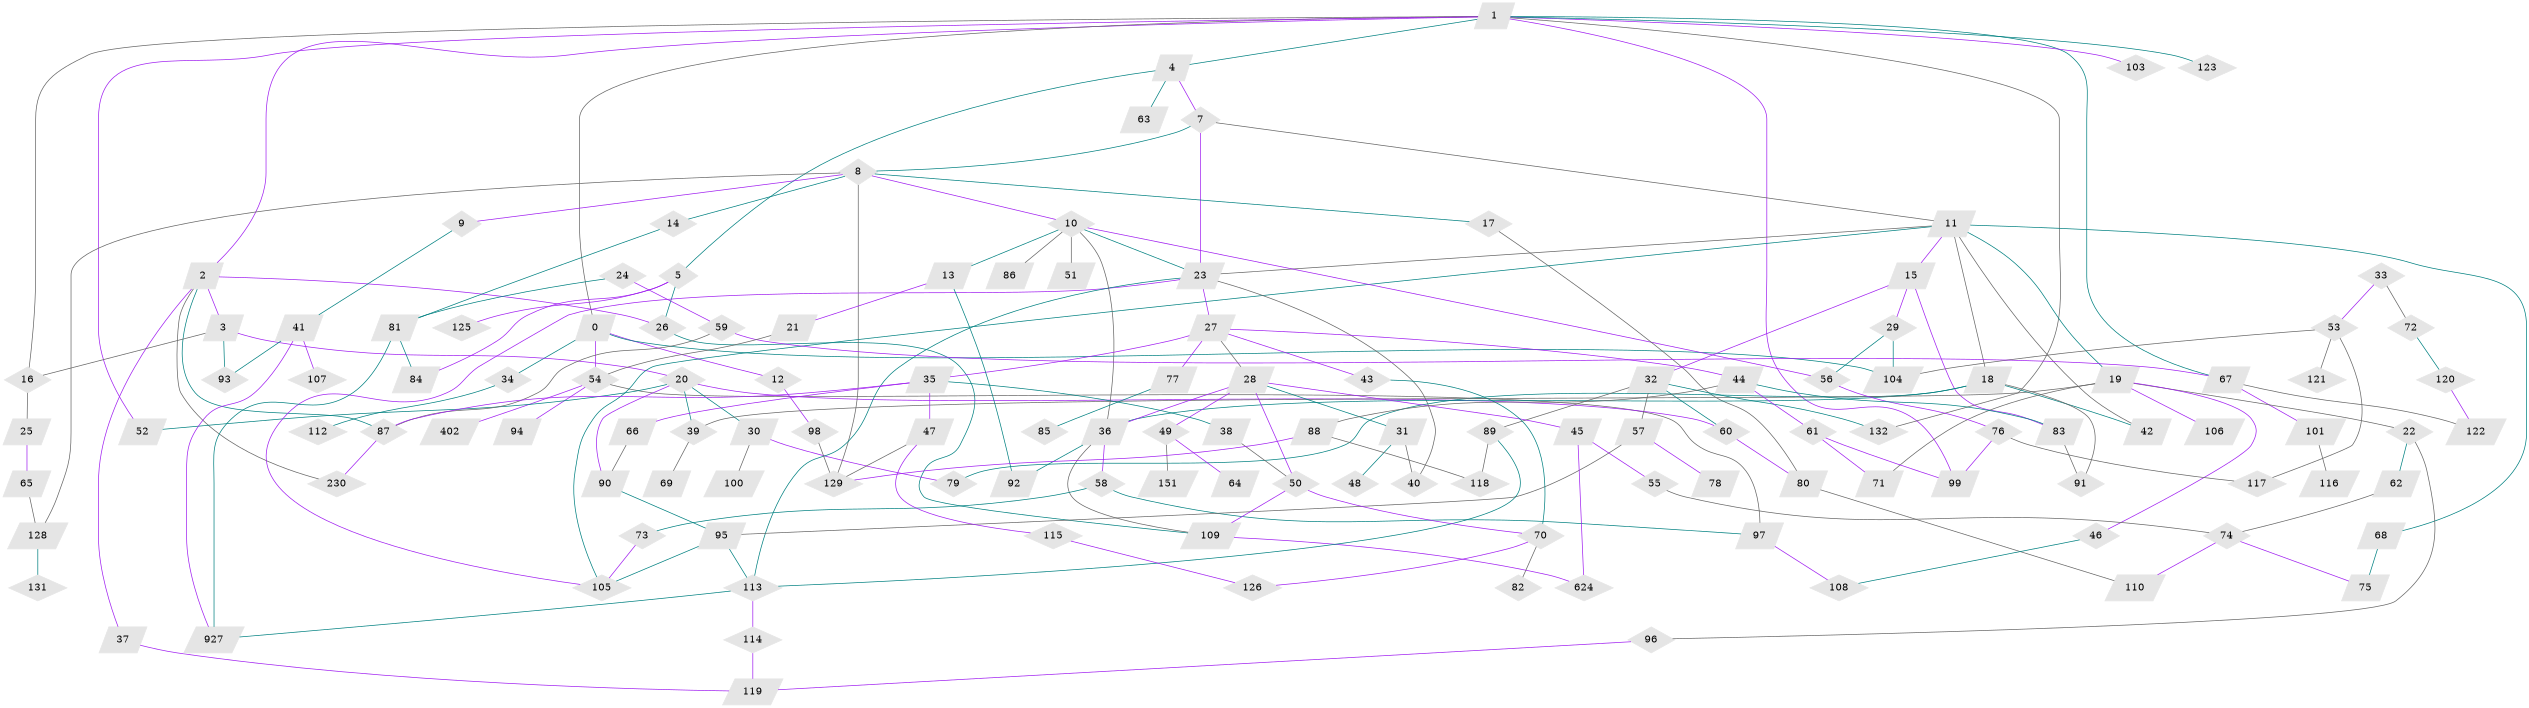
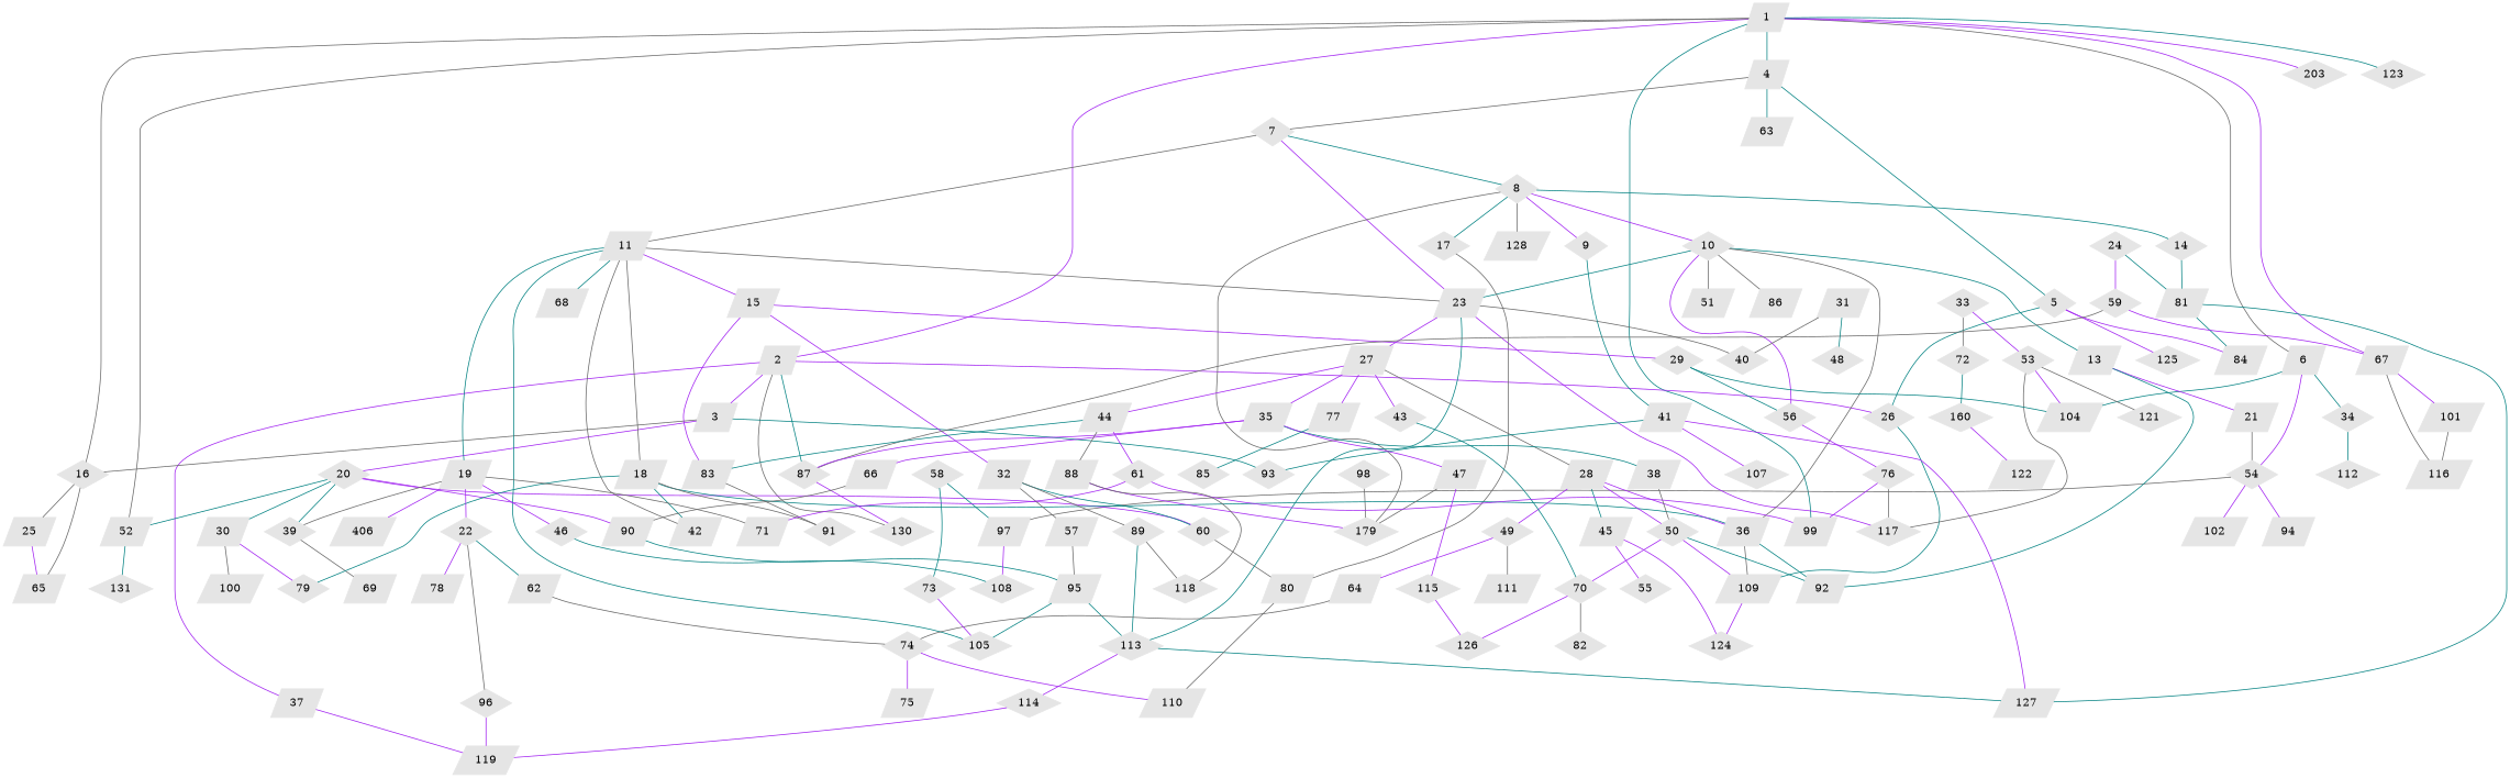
  graph {
    node [color=gray90 shape=parallelogram style=filled]
    edge [color=purple]
    1
    2
    4
-   6 [label=0]
+   6
    16 [shape=diamond]
    52
    67
    99
-   103 [shape=diamond]
+   103 [shape=diamond label=203]
    123 [shape=diamond]
-   132 [shape=diamond]
    3
    26 [shape=diamond]
    37
    87 [shape=diamond]
-   130 [shape=diamond label=230]
+   130 [shape=diamond]
    5 [shape=diamond]
    7 [shape=diamond]
    63
-   12 [shape=diamond]
    34 [shape=diamond]
    54 [shape=diamond]
    104
    25
    101
    122
    20 [shape=diamond]
    93 [shape=diamond]
    109
    119
    39 [shape=diamond]
    30
    60 [shape=diamond]
    90
    125 [shape=diamond]
    84
    8 [shape=diamond]
    11
    23
    33 [shape=diamond]
    53 [shape=diamond]
    72 [shape=diamond]
    98 [shape=diamond]
    112 [shape=diamond]
    94
    97
-   102 [label=402]
+   102
    9 [shape=diamond]
    10 [shape=diamond]
    14 [shape=diamond]
    17 [shape=diamond]
    128
-   129 [shape=diamond]
+   129 [shape=diamond label=179]
    15
    18
    19
    42
    68
    105 [shape=diamond]
    27
    40 [shape=diamond]
    113 [shape=diamond]
    24 [shape=diamond]
    81
    59 [shape=diamond]
    41
    13
    36
    51
    56 [shape=diamond]
    86
    80
    131 [shape=diamond]
    107 [shape=diamond]
-   127 [label=927]
+   127
    21
    92
    58 [shape=diamond]
    76 [shape=diamond]
    29 [shape=diamond]
    32
    83
    79 [shape=diamond]
    91 [shape=diamond]
    22 [shape=diamond]
    46 [shape=diamond]
    71
-   106
+   106 [label=406]
    75
    57
    89 [shape=diamond]
    65
    110
    62
    78
    96 [shape=diamond]
    69
    108 [shape=diamond]
    100
    95
    74 [shape=diamond]
    28
    35
    43 [shape=diamond]
    44
    77
    114 [shape=diamond]
-   124 [shape=diamond label=624]
+   124 [shape=diamond]
    31
    45
    49 [shape=diamond]
    50 [shape=diamond]
    38
    47
    66
    70 [shape=diamond]
    61 [shape=diamond]
    88
    85 [shape=diamond]
    48 [shape=diamond]
    55 [shape=diamond]
    64
-   111 [label=151]
+   111
    118 [shape=diamond]
    117 [shape=diamond]
    121 [shape=diamond]
-   120 [shape=diamond]
+   120 [shape=diamond label=160]
    115 [shape=diamond]
    73 [shape=diamond]
    82 [shape=diamond]
    126 [shape=diamond]
    116
    1 -- 2
    1 -- 4 [color=teal]
    1 -- 6 [color=gray40]
    1 -- 16 [color=gray40]
-   1 -- 52
-   1 -- 67 [color=teal]
-   1 -- 99
+   1 -- 52 [color=gray40]
+   1 -- 67
+   1 -- 99 [color=teal]
    1 -- 103
    1 -- 123 [color=teal]
-   1 -- 132 [color=gray40]
    2 -- 3
    2 -- 26
    2 -- 37
    2 -- 87 [color=teal]
    2 -- 130 [color=gray40]
    4 -- 5 [color=teal]
-   4 -- 7
+   4 -- 7 [color=gray40]
    4 -- 63 [color=teal]
-   6 -- 12
    6 -- 34 [color=teal]
    6 -- 54
    6 -- 104 [color=teal]
    16 -- 25 [color=gray40]
    67 -- 101
-   67 -- 122 [color=gray40]
+   67 -- 116 [color=gray40]
    3 -- 16 [color=gray40]
    3 -- 20
    3 -- 93 [color=teal]
    26 -- 109 [color=teal]
    37 -- 119
    87 -- 130
    5 -- 26 [color=teal]
    5 -- 125
    5 -- 84
    7 -- 8 [color=teal]
    7 -- 11 [color=gray40]
    7 -- 23
-   12 -- 98
    34 -- 112 [color=teal]
    54 -- 94
    54 -- 97 [color=gray40]
    54 -- 102
    25 -- 65
    101 -- 116 [color=gray40]
    20 -- 52 [color=teal]
    20 -- 39 [color=teal]
    20 -- 30 [color=teal]
    20 -- 60
    20 -- 90
    109 -- 124
    39 -- 69 [color=gray40]
    30 -- 79
    30 -- 100 [color=gray40]
-   60 -- 80
+   60 -- 80 [color=gray40]
    90 -- 95 [color=teal]
    8 -- 9
    8 -- 10
    8 -- 14 [color=teal]
    8 -- 17 [color=teal]
    8 -- 128 [color=gray40]
    8 -- 129 [color=gray40]
    11 -- 23 [color=gray40]
    11 -- 15
    11 -- 18 [color=gray40]
    11 -- 19 [color=teal]
    11 -- 42 [color=gray40]
    11 -- 68 [color=teal]
    11 -- 105 [color=teal]
-   23 -- 105
+   23 -- 117
    23 -- 27
    23 -- 40 [color=gray40]
    23 -- 113 [color=teal]
    33 -- 53
    33 -- 72 [color=gray40]
-   53 -- 104 [color=gray40]
+   53 -- 104
    53 -- 117 [color=gray40]
    53 -- 121 [color=gray40]
    72 -- 120 [color=teal]
    98 -- 129 [color=gray40]
    97 -- 108
    9 -- 41 [color=teal]
    10 -- 23 [color=teal]
    10 -- 13 [color=teal]
    10 -- 36 [color=gray40]
    10 -- 51 [color=gray40]
    10 -- 56
    10 -- 86 [color=gray40]
    14 -- 81 [color=teal]
    17 -- 80 [color=gray40]
-   128 -- 131 [color=teal]
+   52 -- 131 [color=teal]
    15 -- 29
    15 -- 32
    15 -- 83
    18 -- 42 [color=teal]
    18 -- 36 [color=teal]
    18 -- 79 [color=teal]
    18 -- 91 [color=gray40]
    19 -- 39 [color=gray40]
-   19 -- 22 [color=gray40]
+   19 -- 22
    19 -- 46
    19 -- 71 [color=gray40]
    19 -- 106
-   68 -- 75 [color=teal]
    27 -- 28 [color=gray40]
    27 -- 35
    27 -- 43
    27 -- 44
    27 -- 77
    113 -- 127 [color=teal]
    113 -- 114
    24 -- 81 [color=teal]
    24 -- 59
    81 -- 84 [color=teal]
    81 -- 127 [color=teal]
    59 -- 67
    59 -- 87 [color=gray40]
    41 -- 93 [color=teal]
    41 -- 107
    41 -- 127
    13 -- 21
    13 -- 92 [color=teal]
    36 -- 109 [color=gray40]
    36 -- 92 [color=teal]
-   36 -- 58
    56 -- 76
    80 -- 110 [color=gray40]
    21 -- 54 [color=gray40]
    58 -- 97 [color=teal]
    58 -- 73 [color=teal]
    76 -- 99
    76 -- 117 [color=gray40]
    29 -- 104 [color=teal]
    29 -- 56 [color=teal]
-   32 -- 132 [color=teal]
    32 -- 60 [color=teal]
    32 -- 57 [color=gray40]
    32 -- 89 [color=gray40]
    83 -- 91 [color=gray40]
    22 -- 62 [color=teal]
-   57 -- 78
+   22 -- 78
    22 -- 96 [color=gray40]
    46 -- 108 [color=teal]
    57 -- 95 [color=gray40]
    89 -- 113 [color=teal]
    89 -- 118 [color=gray40]
-   65 -- 128 [color=gray40]
+   65 -- 16 [color=gray40]
    62 -- 74 [color=gray40]
    96 -- 119
    95 -- 105 [color=teal]
    95 -- 113 [color=teal]
    74 -- 75
    74 -- 110
    28 -- 36
-   28 -- 31 [color=teal]
-   28 -- 45
+   28 -- 45 [color=teal]
    28 -- 49
    28 -- 50
    35 -- 87
    35 -- 38 [color=teal]
    35 -- 47
    35 -- 66
    43 -- 70 [color=teal]
    44 -- 83 [color=teal]
    44 -- 61
    44 -- 88 [color=gray40]
    77 -- 85 [color=teal]
    114 -- 119
    31 -- 40 [color=gray40]
    31 -- 48 [color=teal]
    45 -- 124
    45 -- 55
    49 -- 64
    49 -- 111 [color=gray40]
    50 -- 109
+   50 -- 92 [color=teal]
    50 -- 70
    38 -- 50 [color=gray40]
    47 -- 129 [color=gray40]
    47 -- 115
    66 -- 90 [color=gray40]
    70 -- 82 [color=gray40]
    70 -- 126
    61 -- 99
    61 -- 71
    88 -- 129
    88 -- 118 [color=gray40]
-   55 -- 74 [color=gray40]
+   64 -- 74 [color=gray40]
    120 -- 122
    115 -- 126
    73 -- 105
  }
